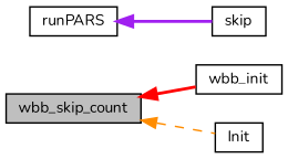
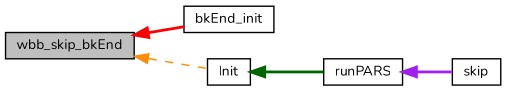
  digraph {
    fontname=Nunito
    rankdir=LR
    node [color=black fillcolor=white fontname=Nunito fontsize=10 shape=record style=filled]
    edge [dir=back fontname=Nunito fontsize=10 labelfontname=Helvetica labelfontsize=10 style=bold]
-   n1 [fillcolor=grey75 fontcolor=black height=0.2 label=wbb_skip_count width=0.4]
-   n2 [height=0.2 label=wbb_init width=0.4]
+   n1 [fillcolor=grey75 fontcolor=black height=0.2 label=wbb_skip_bkEnd width=0.4]
+   n2 [height=0.2 label=bkEnd_init width=0.4]
    n3 [height=0.2 label=Init width=0.4]
    n4 [height=0.2 label=runPARS width=0.4]
    n5 [height=0.2 label=skip width=0.4]
    n1 -> n2 [color=red]
    n1 -> n3 [color=darkorange style=dashed]
+   n3 -> n4 [color=darkgreen]
    n4 -> n5 [color=purple]
  }
